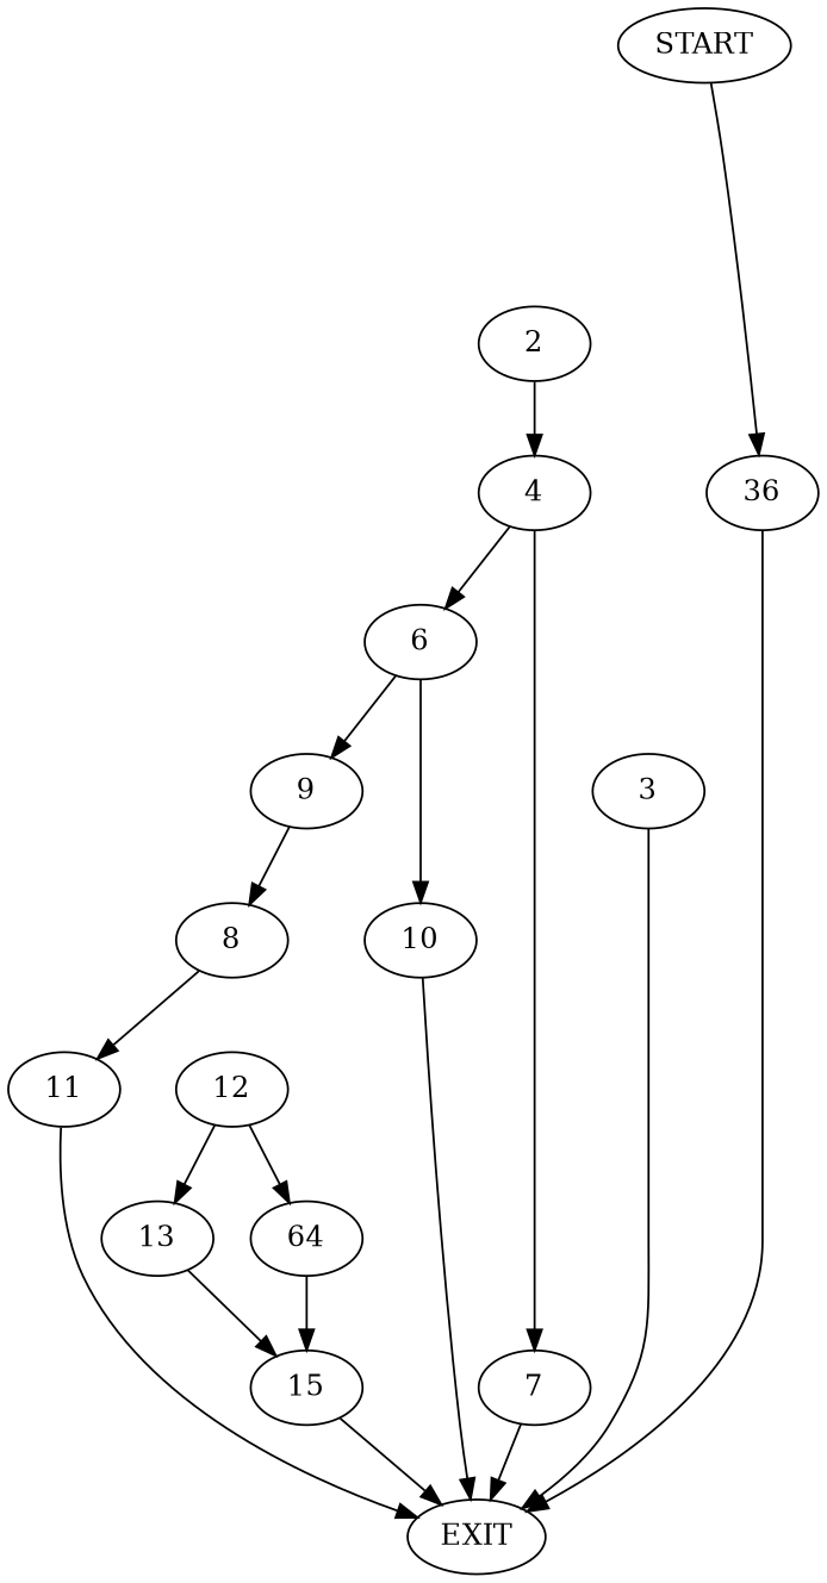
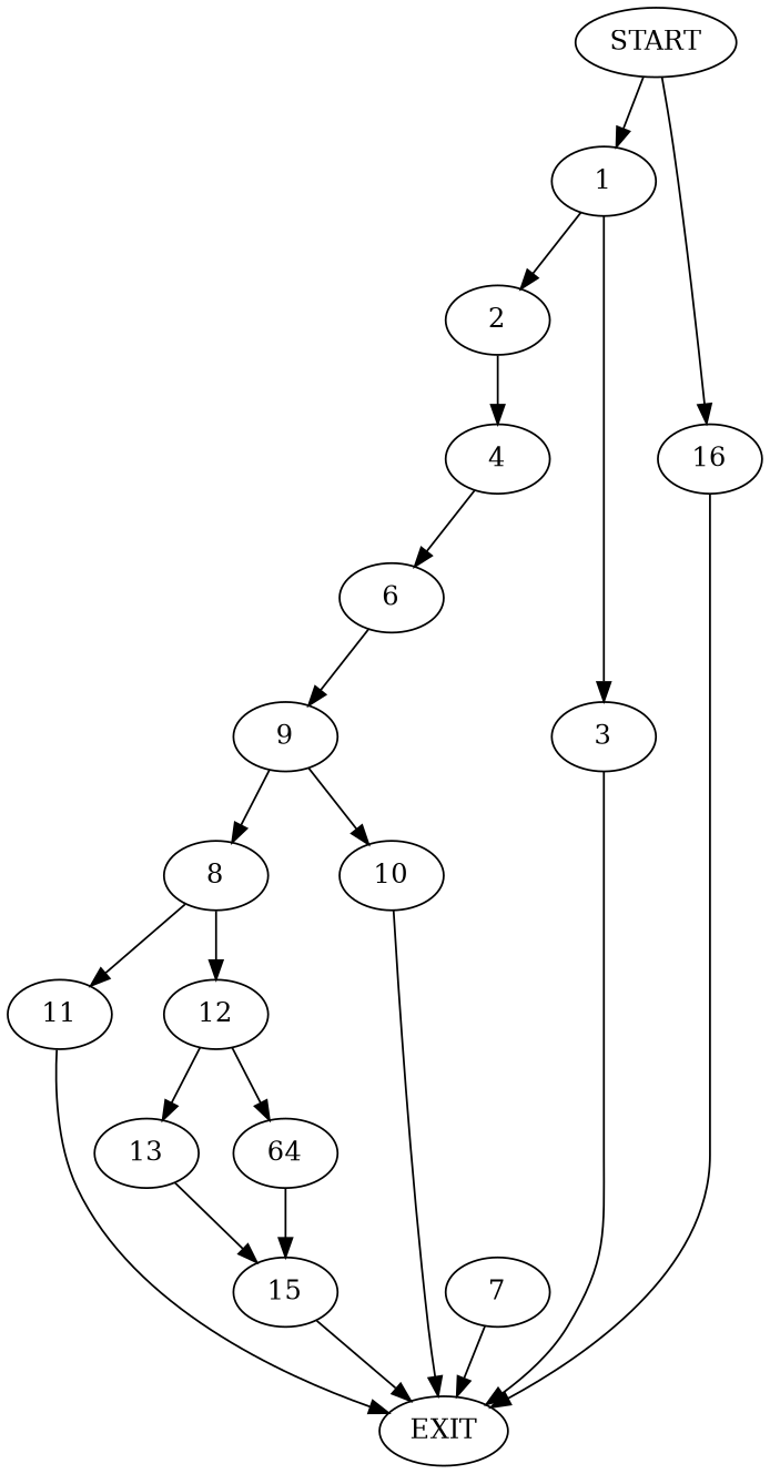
  digraph {
    n1 [label=START]
-   16 [label=36]
+   1
+   16
    2
    3
    n6 [label=EXIT]
    4
    6
    7
    9
    8
    11
    12
    10
    13
    n16 [label=64]
    15
+   n1 -> 1
    n1 -> 16
+   1 -> 2
+   1 -> 3
    16 -> n6
    2 -> 4
    3 -> n6
    4 -> 6
-   4 -> 7
    6 -> 9
    7 -> n6
    9 -> 8
-   6 -> 10
+   9 -> 10
    8 -> 11
+   8 -> 12
    11 -> n6
    12 -> 13
    12 -> n16
    10 -> n6
    13 -> 15
    n16 -> 15
    15 -> n6
  }
